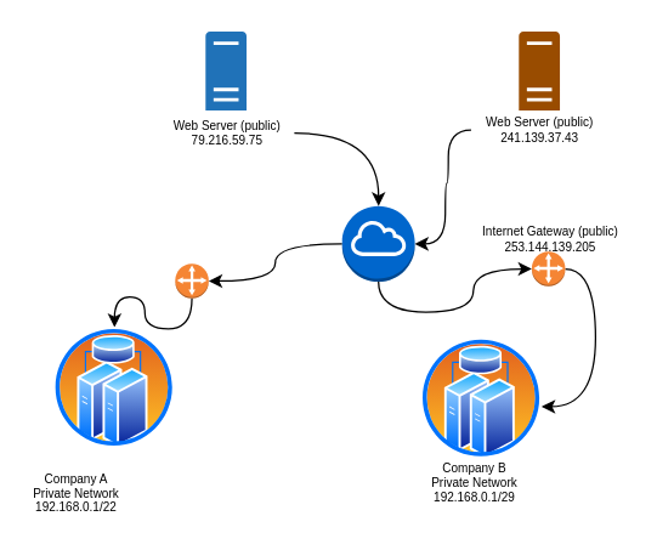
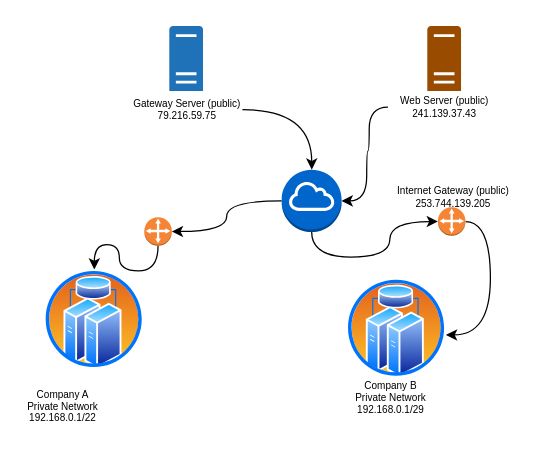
  <mxCell id="0" />
  <mxCell id="1" parent="0" />
  <mxCell id="2" value="Company A&lt;br&gt;Private Network&lt;br&gt;192.168.0.1/22" style="text;html=1;strokeColor=none;fillColor=none;align=center;verticalAlign=middle;whiteSpace=wrap;rounded=0;fontSize=8;" vertex="1" parent="1"><mxGeometry x="20" y="310" width="60" height="30" as="geometry" /></mxCell>
  <mxCell id="3" value="&lt;span&gt;Company B&lt;/span&gt;&lt;br&gt;&lt;span&gt;Private Network&lt;/span&gt;&lt;br&gt;&lt;span&gt;192.168.0.1/29&lt;/span&gt;" style="text;html=1;align=center;verticalAlign=middle;resizable=0;points=[];autosize=1;strokeColor=none;fillColor=none;fontSize=8;" vertex="1" parent="1"><mxGeometry x="277" y="298" width="70" height="40" as="geometry" /></mxCell>
  <mxCell id="4" style="edgeStyle=orthogonalEdgeStyle;curved=1;rounded=0;orthogonalLoop=1;jettySize=auto;html=1;fontSize=8;exitX=0.5;exitY=1;exitDx=0;exitDy=0;exitPerimeter=0;entryX=0;entryY=0.5;entryDx=0;entryDy=0;entryPerimeter=0;" edge="1" parent="1" source="6" target="17"><mxGeometry relative="1" as="geometry"><mxPoint x="348.5" y="175.029" as="targetPoint" /></mxGeometry></mxCell>
  <mxCell id="5" style="edgeStyle=orthogonalEdgeStyle;curved=1;rounded=0;orthogonalLoop=1;jettySize=auto;html=1;entryX=1;entryY=0.5;entryDx=0;entryDy=0;entryPerimeter=0;fontSize=8;" edge="1" parent="1" source="6" target="19"><mxGeometry relative="1" as="geometry" /></mxCell>
  <mxCell id="6" value="" style="outlineConnect=0;dashed=0;verticalLabelPosition=bottom;verticalAlign=top;align=center;html=1;shape=mxgraph.aws3.internet_gateway;fillColor=#0066CC;gradientColor=none;fontSize=8;" vertex="1" parent="1"><mxGeometry x="225" y="135" width="47.92" height="50" as="geometry" /></mxCell>
  <mxCell id="7" value="" style="group" vertex="1" connectable="0" parent="1"><mxGeometry x="103.5" y="20" width="90" height="82" as="geometry" /></mxCell>
  <mxCell id="8" value="" style="sketch=0;pointerEvents=1;shadow=0;dashed=0;html=1;strokeColor=none;labelPosition=center;verticalLabelPosition=bottom;verticalAlign=top;outlineConnect=0;align=center;shape=mxgraph.office.servers.physical_host;fillColor=#2072B8;" vertex="1" parent="7"><mxGeometry x="31.5" width="27" height="52" as="geometry" /></mxCell>
- <mxCell id="9" value="Web Server (public)&lt;br&gt;79.216.59.75" style="text;html=1;align=center;verticalAlign=middle;resizable=0;points=[];autosize=1;strokeColor=none;fillColor=none;fontSize=8;" vertex="1" parent="7"><mxGeometry y="52" width="90" height="30" as="geometry" /></mxCell>
+ <mxCell id="9" value="Gateway Server (public)&lt;br&gt;79.216.59.75" style="text;html=1;align=center;verticalAlign=middle;resizable=0;points=[];autosize=1;strokeColor=none;fillColor=none;fontSize=8;" vertex="1" parent="7"><mxGeometry y="52" width="90" height="30" as="geometry" /></mxCell>
  <mxCell id="10" value="" style="group" vertex="1" connectable="0" parent="1"><mxGeometry x="310" y="20" width="90" height="80" as="geometry" /></mxCell>
  <mxCell id="11" value="" style="sketch=0;pointerEvents=1;shadow=0;dashed=0;html=1;strokeColor=none;labelPosition=center;verticalLabelPosition=bottom;verticalAlign=top;outlineConnect=0;align=center;shape=mxgraph.office.servers.physical_host;fillColor=#994C00;" vertex="1" parent="10"><mxGeometry x="31.5" width="27" height="52" as="geometry" /></mxCell>
  <mxCell id="12" value="Web Server (public)&lt;br&gt;241.139.37.43" style="text;html=1;align=center;verticalAlign=middle;resizable=0;points=[];autosize=1;strokeColor=none;fillColor=none;fontSize=8;" vertex="1" parent="10"><mxGeometry y="50" width="90" height="30" as="geometry" /></mxCell>
  <mxCell id="13" style="edgeStyle=orthogonalEdgeStyle;rounded=0;orthogonalLoop=1;jettySize=auto;html=1;fontSize=8;curved=1;" edge="1" parent="1" source="9" target="6"><mxGeometry relative="1" as="geometry" /></mxCell>
  <mxCell id="14" style="edgeStyle=orthogonalEdgeStyle;curved=1;rounded=0;orthogonalLoop=1;jettySize=auto;html=1;entryX=1;entryY=0.5;entryDx=0;entryDy=0;entryPerimeter=0;fontSize=8;" edge="1" parent="1" source="12" target="6"><mxGeometry relative="1" as="geometry"><Array as="points"><mxPoint x="295" y="85" /><mxPoint x="295" y="120" /><mxPoint x="293" y="120" /><mxPoint x="293" y="160" /></Array></mxGeometry></mxCell>
  <mxCell id="15" value="" style="aspect=fixed;perimeter=ellipsePerimeter;html=1;align=center;shadow=0;dashed=0;spacingTop=3;image;image=img/lib/active_directory/cluster_server.svg;fillColor=#994C00;" vertex="1" parent="1"><mxGeometry x="277" y="222" width="80" height="80" as="geometry" /></mxCell>
  <mxCell id="16" style="edgeStyle=orthogonalEdgeStyle;curved=1;rounded=0;orthogonalLoop=1;jettySize=auto;html=1;entryX=0.993;entryY=0.566;entryDx=0;entryDy=0;entryPerimeter=0;fontSize=8;exitX=1;exitY=0.5;exitDx=0;exitDy=0;exitPerimeter=0;" edge="1" parent="1" source="17" target="15"><mxGeometry relative="1" as="geometry" /></mxCell>
  <mxCell id="17" value="" style="outlineConnect=0;dashed=0;verticalLabelPosition=bottom;verticalAlign=top;align=center;html=1;shape=mxgraph.aws3.customer_gateway;fillColor=#F58534;gradientColor=none;fontSize=8;" vertex="1" parent="1"><mxGeometry x="350" y="165" width="22.04" height="23" as="geometry" /></mxCell>
  <mxCell id="18" value="" style="edgeStyle=orthogonalEdgeStyle;curved=1;rounded=0;orthogonalLoop=1;jettySize=auto;html=1;fontSize=8;" edge="1" parent="1" source="19" target="20"><mxGeometry relative="1" as="geometry" /></mxCell>
  <mxCell id="19" value="" style="outlineConnect=0;dashed=0;verticalLabelPosition=bottom;verticalAlign=top;align=center;html=1;shape=mxgraph.aws3.customer_gateway;fillColor=#F58534;gradientColor=none;fontSize=8;" vertex="1" parent="1"><mxGeometry x="115" y="173" width="22.04" height="23" as="geometry" /></mxCell>
  <mxCell id="20" value="" style="aspect=fixed;perimeter=ellipsePerimeter;html=1;align=center;shadow=0;dashed=0;spacingTop=3;image;image=img/lib/active_directory/cluster_server.svg;fillColor=#994C00;" vertex="1" parent="1"><mxGeometry x="35" y="215" width="80" height="80" as="geometry" /></mxCell>
- <mxCell id="21" value="Internet Gateway (public)&lt;br&gt;253.144.139.205" style="text;html=1;align=center;verticalAlign=middle;resizable=0;points=[];autosize=1;strokeColor=none;fillColor=none;fontSize=8;" vertex="1" parent="1"><mxGeometry x="312" y="145" width="99" height="24" as="geometry" /></mxCell>
+ <mxCell id="21" value="Internet Gateway (public)&lt;br&gt;253.744.139.205" style="text;html=1;align=center;verticalAlign=middle;resizable=0;points=[];autosize=1;strokeColor=none;fillColor=none;fontSize=8;" vertex="1" parent="1"><mxGeometry x="312" y="145" width="99" height="24" as="geometry" /></mxCell>
